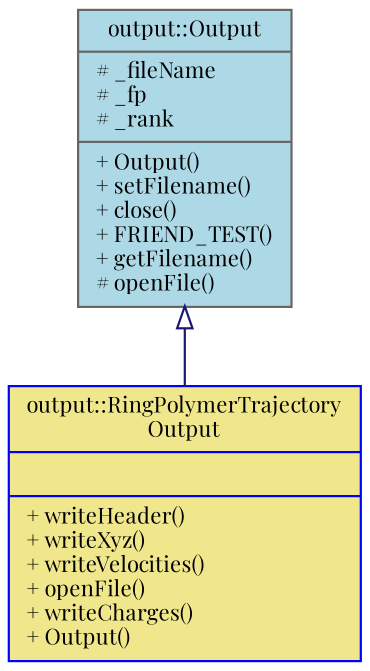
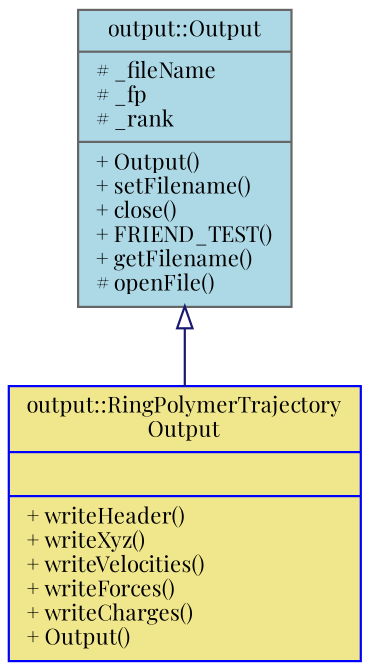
  digraph {
    fontname="Playfair Display"
    node [fontname="Playfair Display" fontsize=10 shape=record style=filled]
-   n1 [color=blue fillcolor=khaki fontcolor=black height=0.2 label="{output::RingPolymerTrajectory\lOutput\n||+ writeHeader()\l+ writeXyz()\l+ writeVelocities()\l+ openFile()\l+ writeCharges()\l+ Output()\l}" width=0.4]
+   n1 [color=blue fillcolor=khaki fontcolor=black height=0.2 label="{output::RingPolymerTrajectory\lOutput\n||+ writeHeader()\l+ writeXyz()\l+ writeVelocities()\l+ writeForces()\l+ writeCharges()\l+ Output()\l}" width=0.4]
    n2 [color=gray40 fillcolor=lightblue height=0.2 label="{output::Output\n|# _fileName\l# _fp\l# _rank\l|+ Output()\l+ setFilename()\l+ close()\l+ FRIEND_TEST()\l+ getFilename()\l# openFile()\l}" width=0.4]
    n2 -> n1 [arrowtail=onormal color=midnightblue dir=back fontname="Playfair Display" fontsize=10 labelfontname=Helvetica labelfontsize=10 style=solid]
  }
